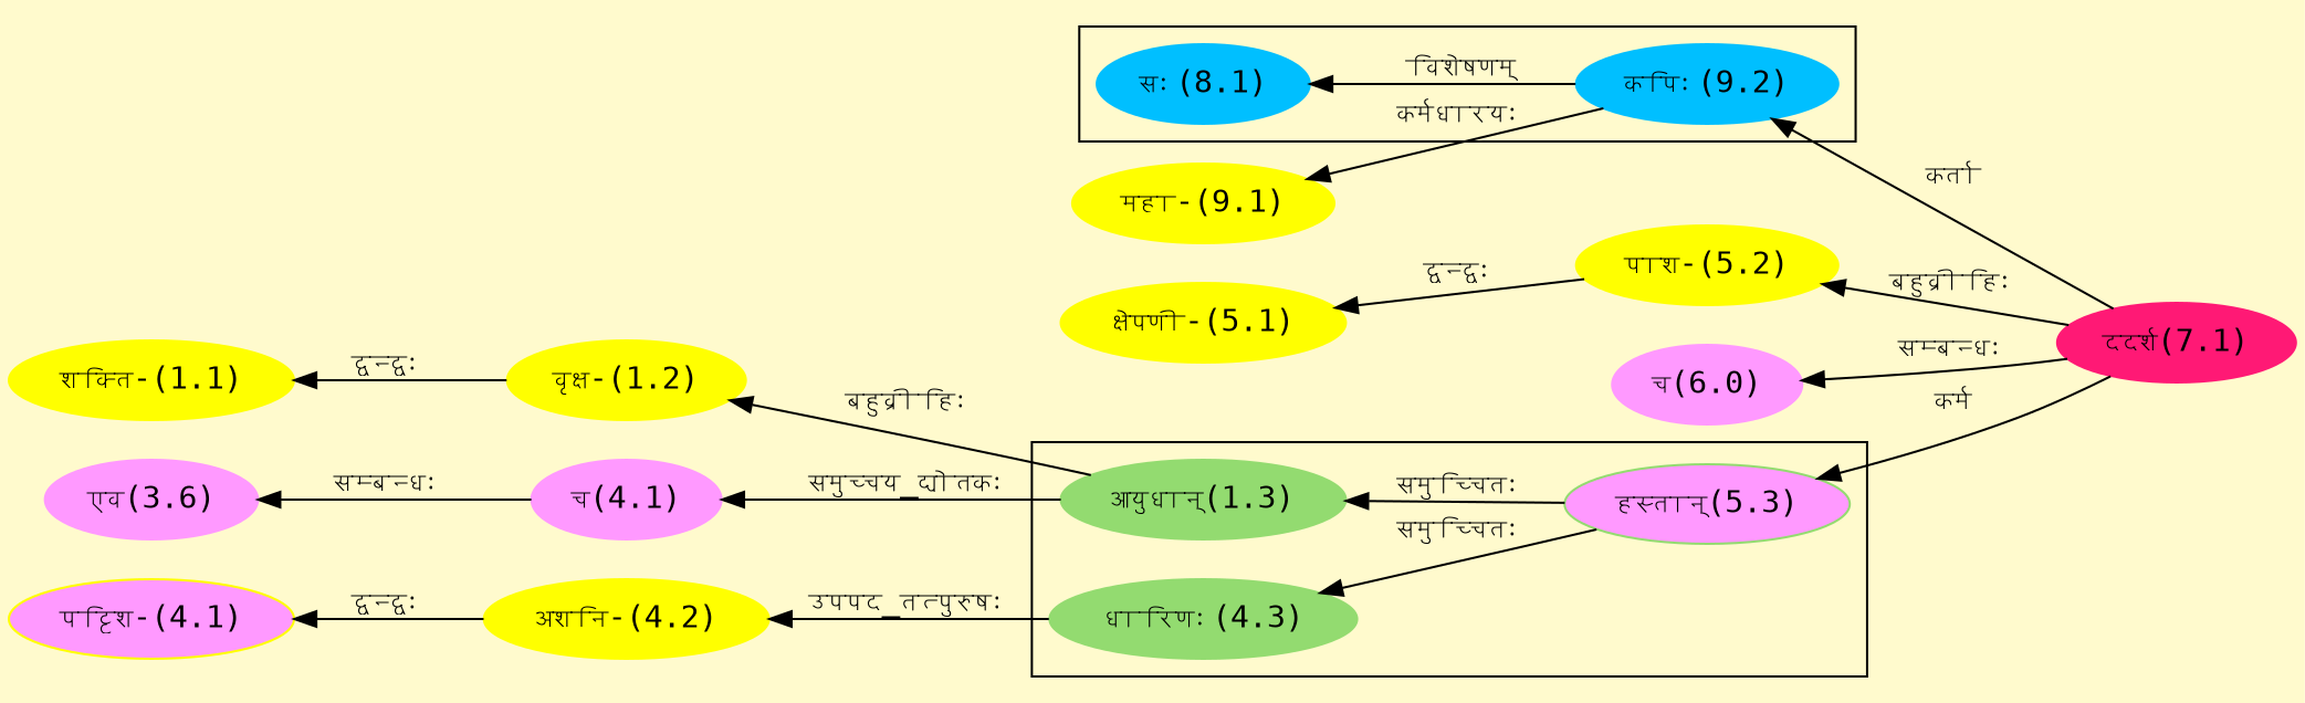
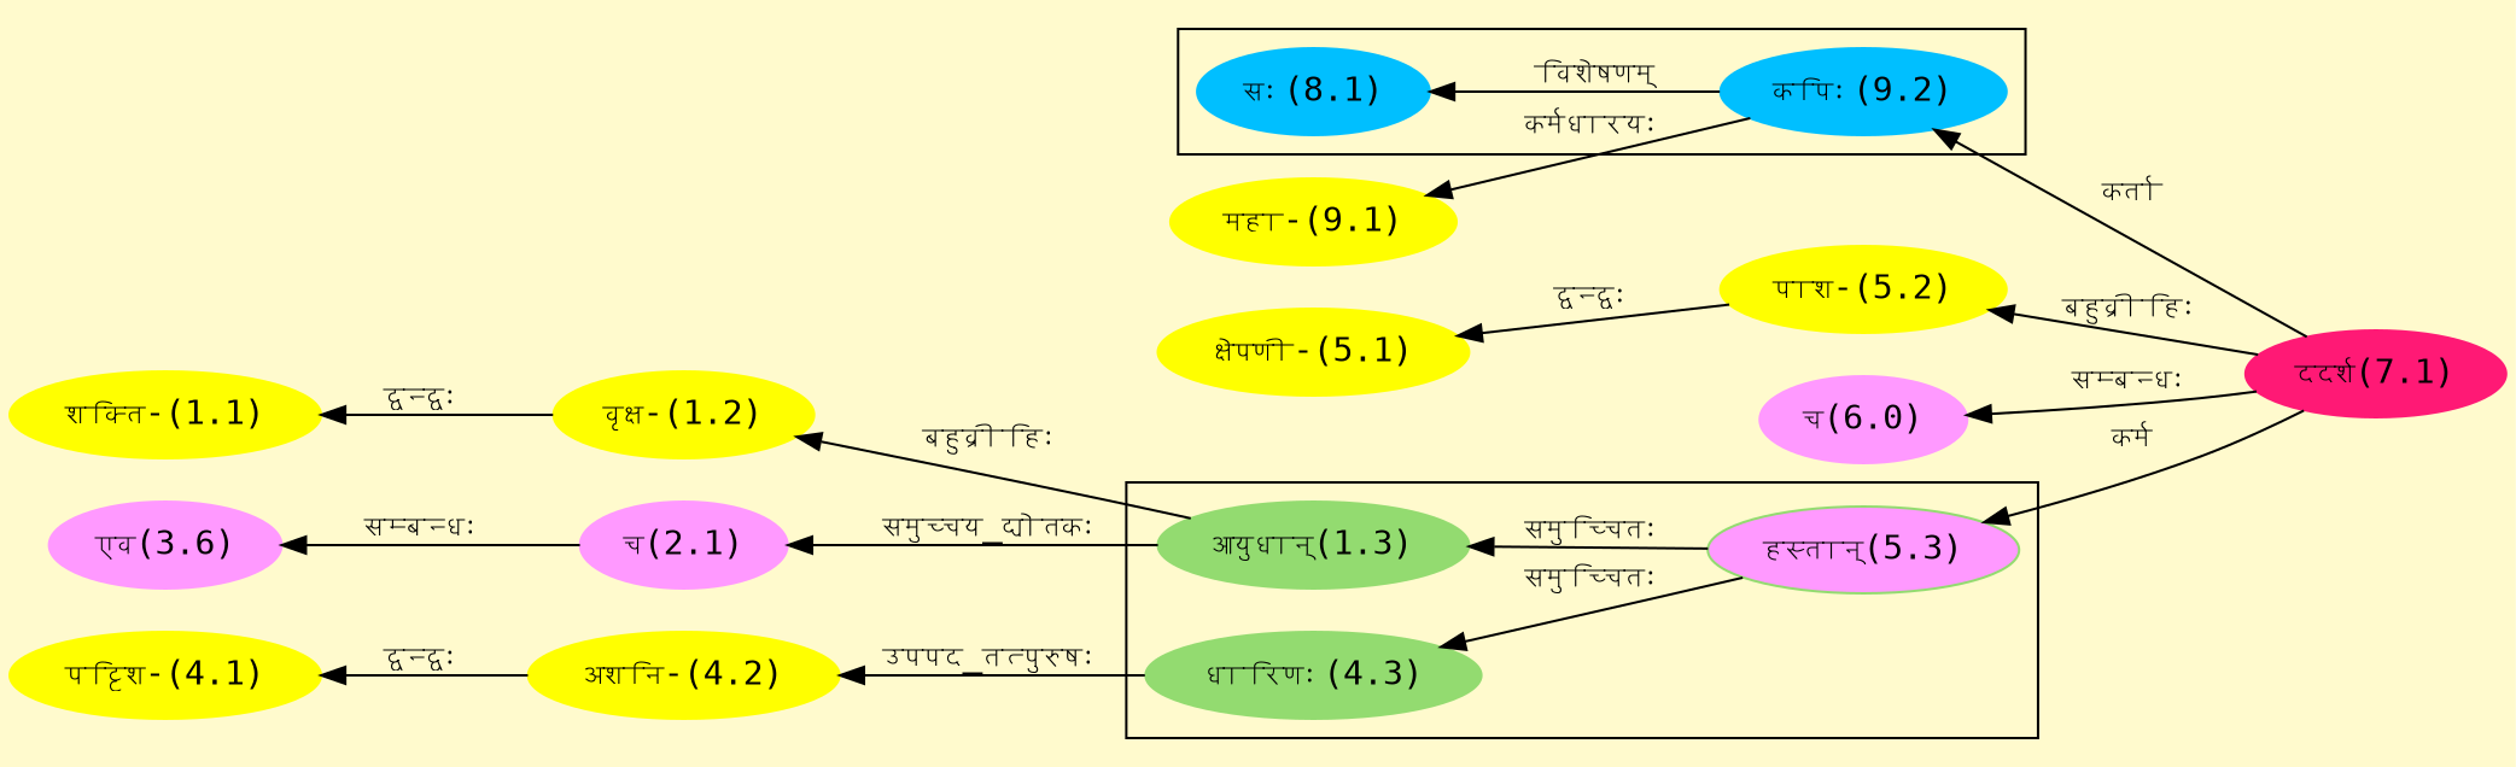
  digraph {
    bgcolor=lemonchiffon1
    compound=true
    fontname="DejaVu Sans Mono"
    rankdir=LR
    node [color="#FFFF00" fontname="DejaVu Sans Mono" style=filled]
    edge [dir=back fontname="DejaVu Sans Mono"]
    n1 [color="#93DB70" label="आयुधान्(1.3)"]
    n2 [color="#93DB70" fillcolor="#FF99FF" label="हस्तान्(5.3)"]
    n3 [color="#93DB70" label="धारिणः(4.3)"]
    n4 [color="#00BFFF" label="सः(8.1)"]
    n5 [color="#00BFFF" label="कपिः(9.2)"]
    n6 [color="#FF1975" label="ददर्श(7.1)"]
    n7 [label="शक्ति-(1.1)"]
    n8 [label="वृक्ष-(1.2)"]
-   n9 [color="#FF99FF" label="च(4.1)"]
+   n9 [color="#FF99FF" label="च(2.1)"]
    n10 [color="#FF99FF" label="एव(3.6)"]
-   n11 [label="पट्टिश-(4.1)" fillcolor="#FF99FF"]
+   n11 [label="पट्टिश-(4.1)"]
    n12 [label="अशनि-(4.2)"]
    n13 [label="क्षेपणी-(5.1)"]
    n14 [label="पाश-(5.2)"]
    n15 [color="#FF99FF" label="च(6.0)"]
    n16 [label="महा-(9.1)"]
    subgraph cluster_1 {
      n1
      n2
      n3
    }
    subgraph cluster_2 {
      n4
      n5
    }
    n1 -> n2 [label="समुच्चितः"]
    n2 -> n6 [label="कर्म"]
    n3 -> n2 [label="समुच्चितः"]
    n4 -> n5 [label="विशेषणम्"]
    n5 -> n6 [label="कर्ता"]
    n7 -> n8 [label="द्वन्द्वः"]
    n8 -> n1 [label="बहुव्रीहिः"]
    n9 -> n1 [label="समुच्चय_द्योतकः"]
    n10 -> n9 [label="सम्बन्धः"]
    n11 -> n12 [label="द्वन्द्वः"]
    n12 -> n3 [label="उपपद_तत्पुरुषः"]
    n13 -> n14 [label="द्वन्द्वः"]
    n14 -> n6 [label="बहुव्रीहिः"]
    n15 -> n6 [label="सम्बन्धः"]
    n16 -> n5 [label="कर्मधारयः"]
  }
